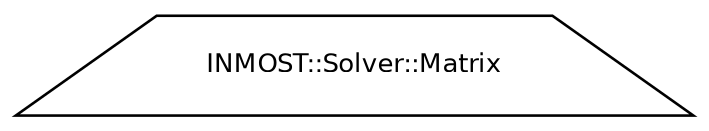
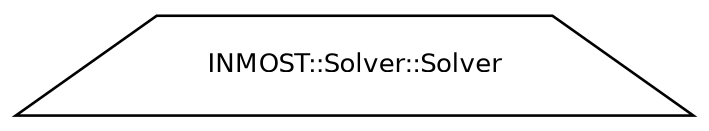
  digraph {
    rankdir=TB
-   n1 [color=black fillcolor=white fontname=Helvetica fontsize=10 height=0.2 label="INMOST::Solver::Matrix" shape=trapezium style=filled width=0.4]
+   n1 [color=black fillcolor=white fontname=Helvetica fontsize=10 height=0.2 label="INMOST::Solver::Solver" shape=trapezium style=filled width=0.4]
  }
